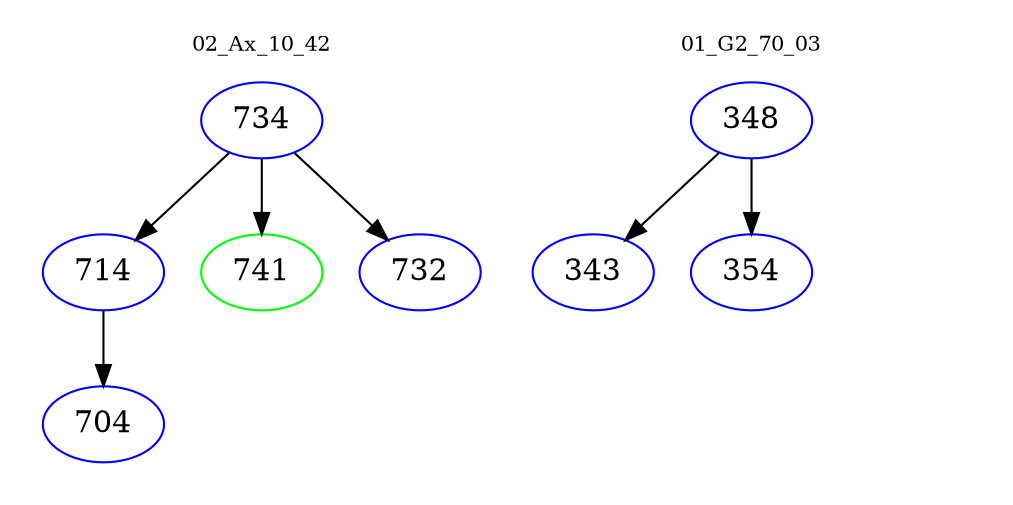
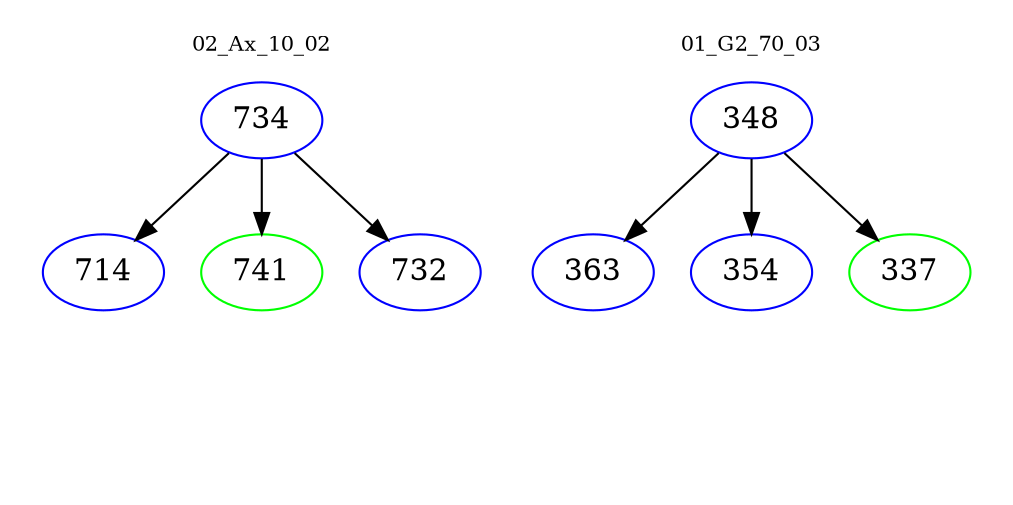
  digraph {
    node [color=blue]
    edge [color=black]
    n1 [label=734]
    n2 [label=714]
    n3 [color=green label=741]
    n4 [label=732]
-   n5 [label=704]
    n6 [label=348]
-   n7 [label=343]
+   n7 [label=363]
    n8 [label=354]
+   n9 [color=green label=337]
    subgraph cluster_1 {
      color=white
      fontsize=10
-     label="02_Ax_10_42"
+     label="02_Ax_10_02"
      n1
      n2
      n3
      n4
-     n5
    }
    subgraph cluster_2 {
      color=white
      fontsize=10
      label="01_G2_70_03"
      n6
      n7
      n8
+     n9
    }
    n1 -> n2
    n1 -> n3
    n1 -> n4
-   n2 -> n5
    n6 -> n7
    n6 -> n8
+   n6 -> n9
  }
